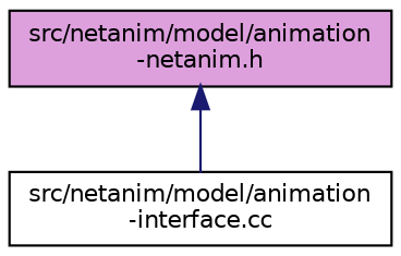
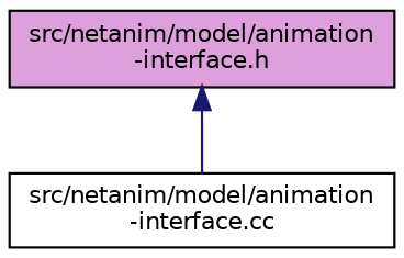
  digraph {
    node [color=black fontname=Helvetica fontsize=10 shape=record style=filled]
-   n1 [fillcolor=plum fontcolor=black height=0.2 label="src/netanim/model/animation\l-netanim.h" width=0.4]
+   n1 [fillcolor=plum fontcolor=black height=0.2 label="src/netanim/model/animation\l-interface.h" width=0.4]
    n2 [fillcolor=white height=0.2 label="src/netanim/model/animation\l-interface.cc" width=0.4]
    n1 -> n2 [color=midnightblue dir=back fontname=Helvetica fontsize=10 labelfontname=Helvetica labelfontsize=10 style=solid]
  }
